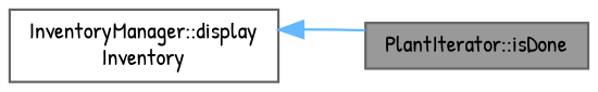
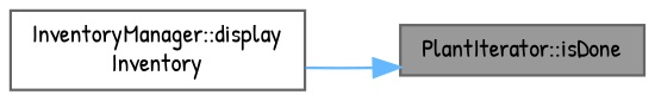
  digraph {
    rankdir=RL
    fontname="Patrick Hand"
    node [fontname="Patrick Hand" fontsize=10 shape=box style=filled]
    n1 [color=gray40 fillcolor=grey60 fontcolor=black height=0.2 label="PlantIterator::isDone" width=0.4]
    n2 [color=grey40 fillcolor=white height=0.2 label="InventoryManager::display\lInventory" width=0.4]
-   n2 -> n1 [color=steelblue1 dir=back fontname="Patrick Hand" fontsize=10 labelfontname=Helvetica labelfontsize=10 style=solid]
+   n1 -> n2 [color=steelblue1 dir=back fontname="Patrick Hand" fontsize=10 labelfontname=Helvetica labelfontsize=10 style=solid]
  }
